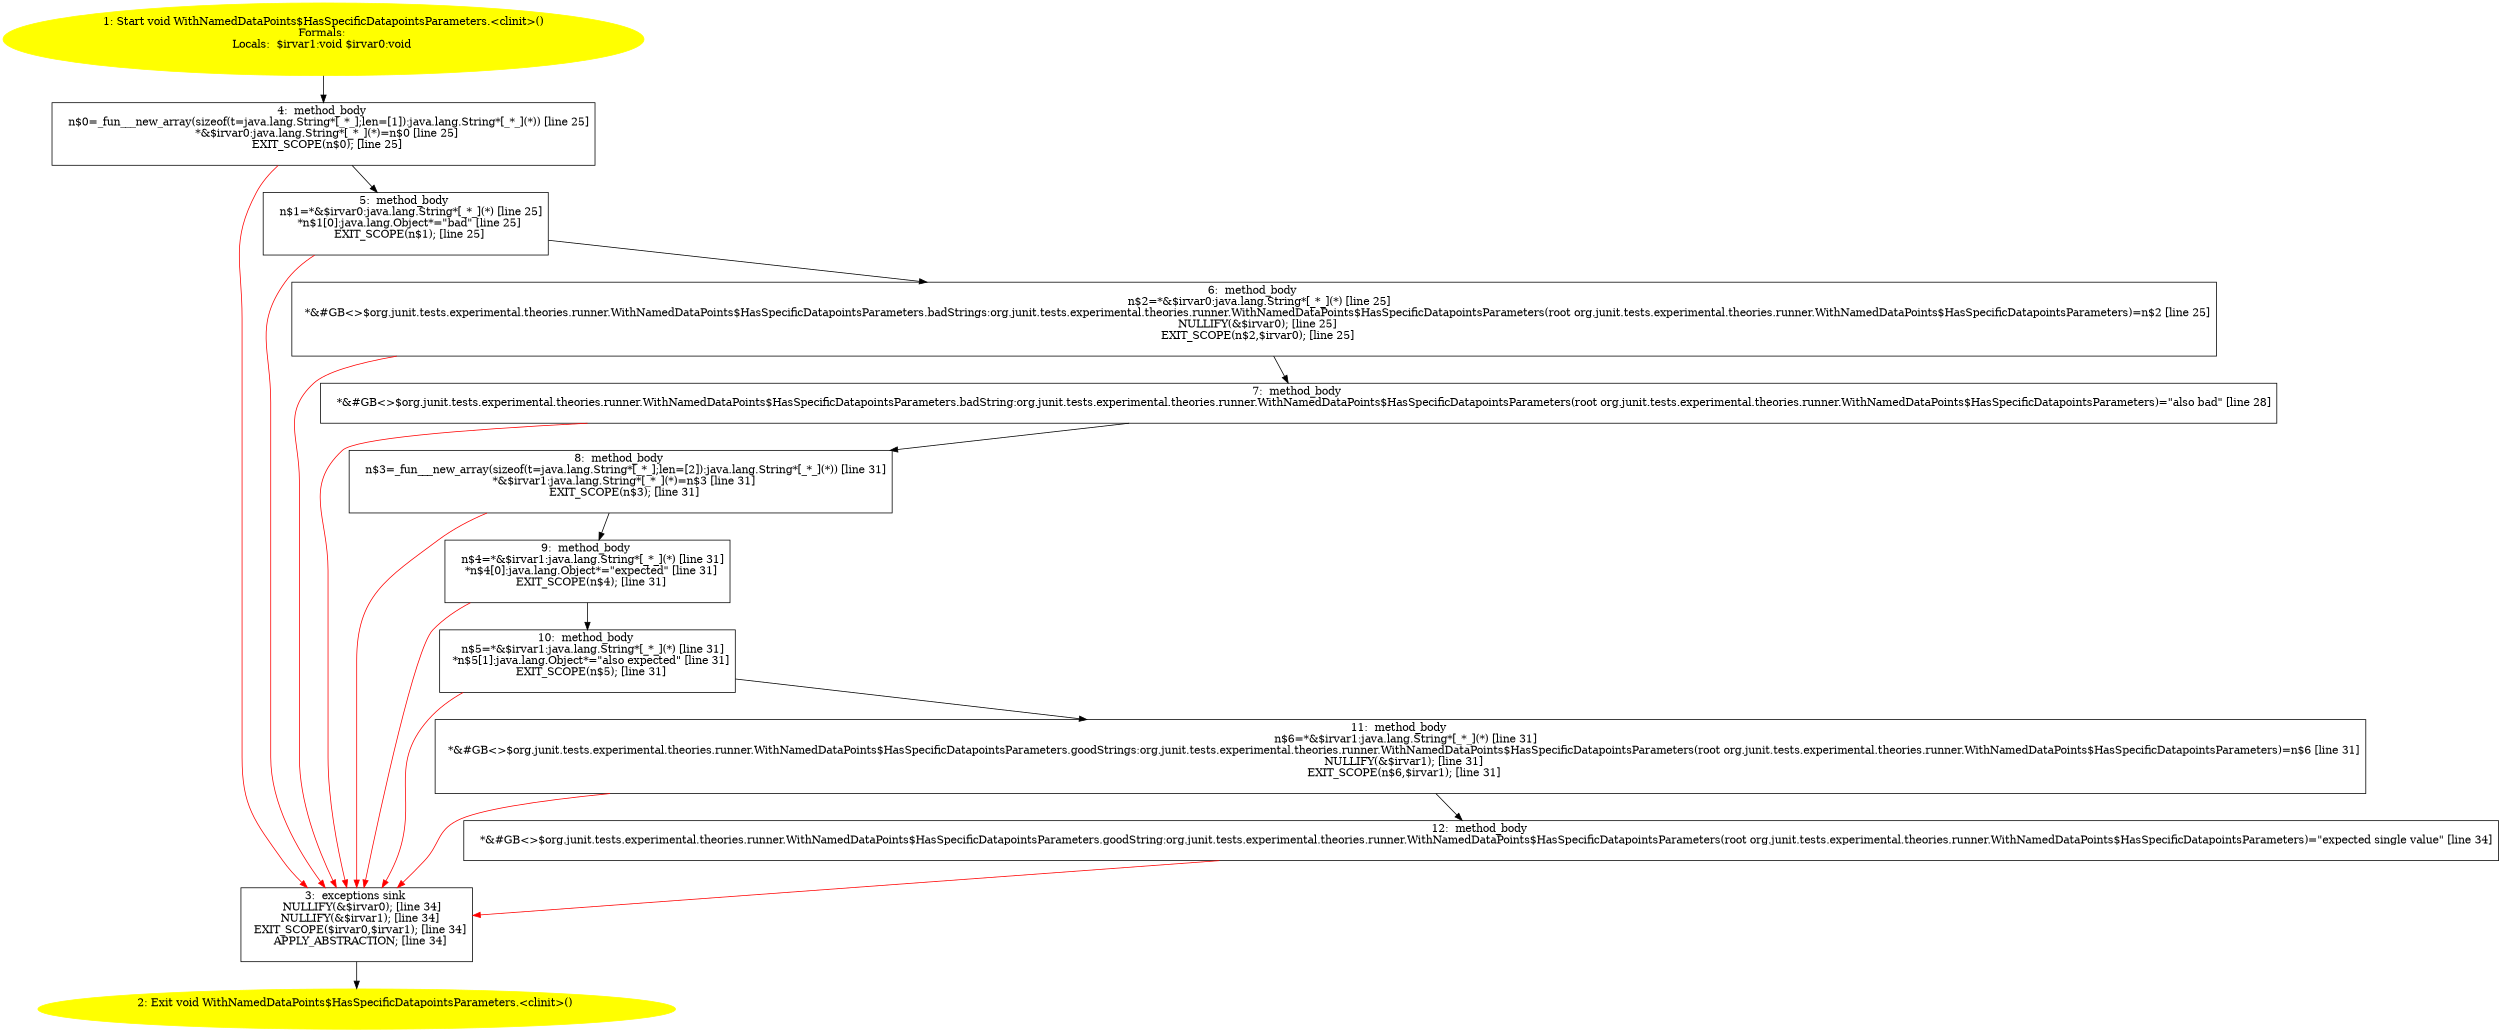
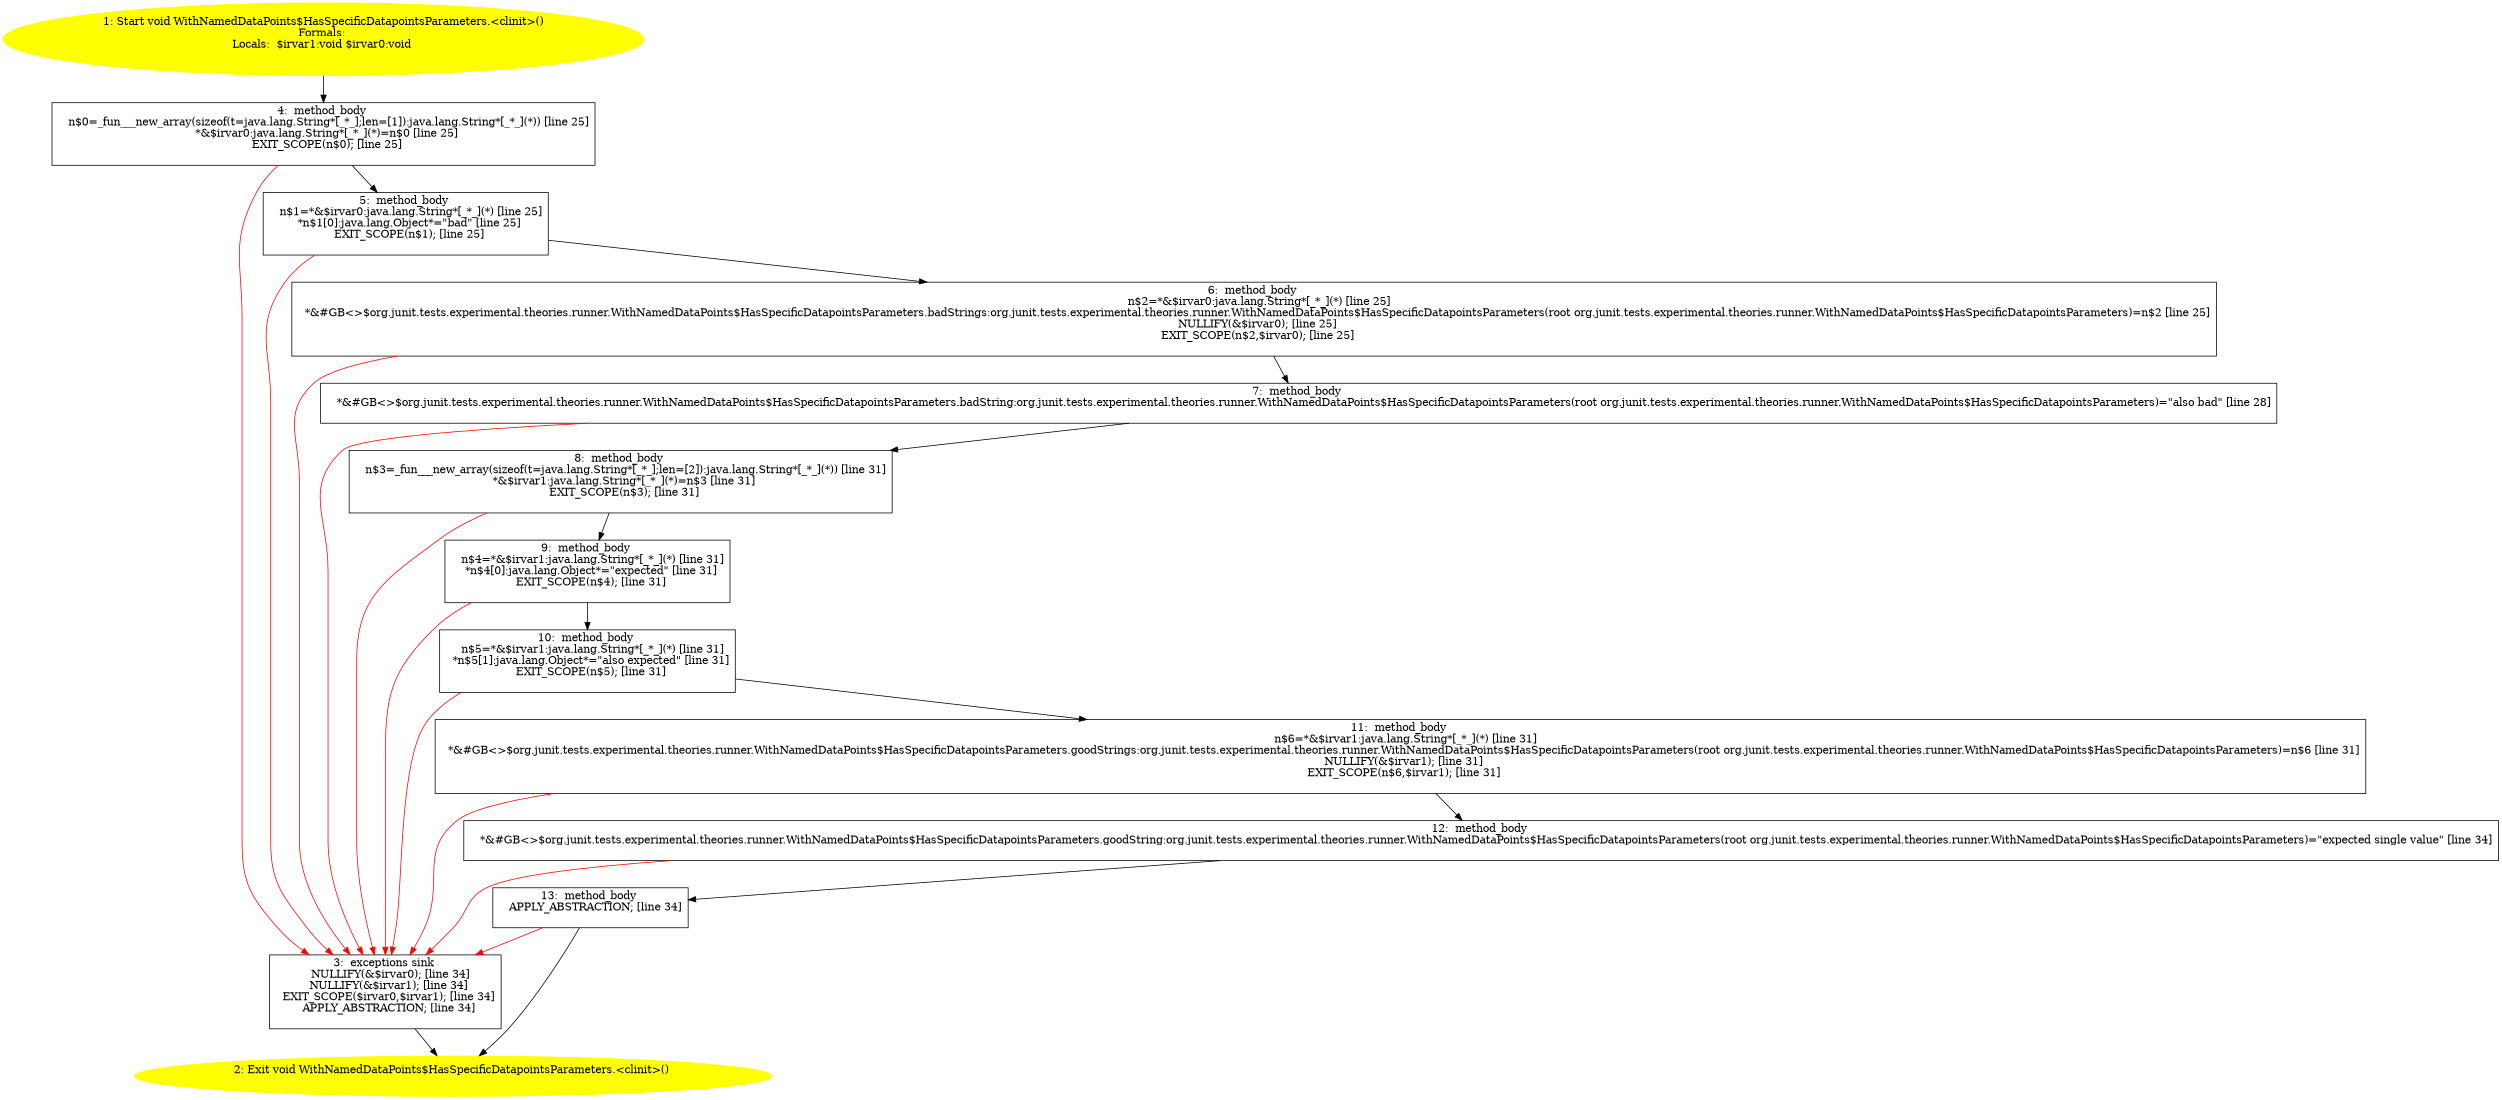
  digraph {
    node [shape=box]
    n1 [color=yellow label="1: Start void WithNamedDataPoints$HasSpecificDatapointsParameters.<clinit>()\nFormals: \nLocals:  $irvar1:void $irvar0:void \n  " style=filled shape=""]
    n2 [label="4:  method_body \n   n$0=_fun___new_array(sizeof(t=java.lang.String*[_*_];len=[1]):java.lang.String*[_*_](*)) [line 25]\n  *&$irvar0:java.lang.String*[_*_](*)=n$0 [line 25]\n  EXIT_SCOPE(n$0); [line 25]\n "]
    n3 [label="3:  exceptions sink \n   NULLIFY(&$irvar0); [line 34]\n  NULLIFY(&$irvar1); [line 34]\n  EXIT_SCOPE($irvar0,$irvar1); [line 34]\n  APPLY_ABSTRACTION; [line 34]\n "]
    n4 [label="5:  method_body \n   n$1=*&$irvar0:java.lang.String*[_*_](*) [line 25]\n  *n$1[0]:java.lang.Object*=\"bad\" [line 25]\n  EXIT_SCOPE(n$1); [line 25]\n "]
    n5 [color=yellow label="2: Exit void WithNamedDataPoints$HasSpecificDatapointsParameters.<clinit>() \n  " style=filled shape=""]
    n6 [label="6:  method_body \n   n$2=*&$irvar0:java.lang.String*[_*_](*) [line 25]\n  *&#GB<>$org.junit.tests.experimental.theories.runner.WithNamedDataPoints$HasSpecificDatapointsParameters.badStrings:org.junit.tests.experimental.theories.runner.WithNamedDataPoints$HasSpecificDatapointsParameters(root org.junit.tests.experimental.theories.runner.WithNamedDataPoints$HasSpecificDatapointsParameters)=n$2 [line 25]\n  NULLIFY(&$irvar0); [line 25]\n  EXIT_SCOPE(n$2,$irvar0); [line 25]\n "]
    n7 [label="7:  method_body \n   *&#GB<>$org.junit.tests.experimental.theories.runner.WithNamedDataPoints$HasSpecificDatapointsParameters.badString:org.junit.tests.experimental.theories.runner.WithNamedDataPoints$HasSpecificDatapointsParameters(root org.junit.tests.experimental.theories.runner.WithNamedDataPoints$HasSpecificDatapointsParameters)=\"also bad\" [line 28]\n "]
    n8 [label="8:  method_body \n   n$3=_fun___new_array(sizeof(t=java.lang.String*[_*_];len=[2]):java.lang.String*[_*_](*)) [line 31]\n  *&$irvar1:java.lang.String*[_*_](*)=n$3 [line 31]\n  EXIT_SCOPE(n$3); [line 31]\n "]
    n9 [label="9:  method_body \n   n$4=*&$irvar1:java.lang.String*[_*_](*) [line 31]\n  *n$4[0]:java.lang.Object*=\"expected\" [line 31]\n  EXIT_SCOPE(n$4); [line 31]\n "]
    n10 [label="10:  method_body \n   n$5=*&$irvar1:java.lang.String*[_*_](*) [line 31]\n  *n$5[1]:java.lang.Object*=\"also expected\" [line 31]\n  EXIT_SCOPE(n$5); [line 31]\n "]
    n11 [label="11:  method_body \n   n$6=*&$irvar1:java.lang.String*[_*_](*) [line 31]\n  *&#GB<>$org.junit.tests.experimental.theories.runner.WithNamedDataPoints$HasSpecificDatapointsParameters.goodStrings:org.junit.tests.experimental.theories.runner.WithNamedDataPoints$HasSpecificDatapointsParameters(root org.junit.tests.experimental.theories.runner.WithNamedDataPoints$HasSpecificDatapointsParameters)=n$6 [line 31]\n  NULLIFY(&$irvar1); [line 31]\n  EXIT_SCOPE(n$6,$irvar1); [line 31]\n "]
    n12 [label="12:  method_body \n   *&#GB<>$org.junit.tests.experimental.theories.runner.WithNamedDataPoints$HasSpecificDatapointsParameters.goodString:org.junit.tests.experimental.theories.runner.WithNamedDataPoints$HasSpecificDatapointsParameters(root org.junit.tests.experimental.theories.runner.WithNamedDataPoints$HasSpecificDatapointsParameters)=\"expected single value\" [line 34]\n "]
+   n13 [label="13:  method_body \n   APPLY_ABSTRACTION; [line 34]\n "]
    n1 -> n2
    n2 -> n3 [color=red]
    n2 -> n4
    n3 -> n5
    n4 -> n3 [color=red]
    n4 -> n6
    n6 -> n3 [color=red]
    n6 -> n7
    n7 -> n3 [color=red]
    n7 -> n8
    n8 -> n3 [color=red]
    n8 -> n9
    n9 -> n3 [color=red]
    n9 -> n10
    n10 -> n3 [color=red]
    n10 -> n11
    n11 -> n3 [color=red]
    n11 -> n12
    n12 -> n3 [color=red]
+   n12 -> n13
+   n13 -> n3 [color=red]
+   n13 -> n5
  }
